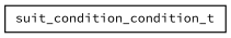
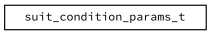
  digraph {
    rankdir=TB
    fontname="Source Code Pro"
-   n1 [color=black fillcolor=white fontname="Source Code Pro" fontsize=10 height=0.2 label=suit_condition_condition_t shape=record style=filled width=0.4]
+   n1 [color=black fillcolor=white fontname="Source Code Pro" fontsize=10 height=0.2 label=suit_condition_params_t shape=record style=filled width=0.4]
  }
